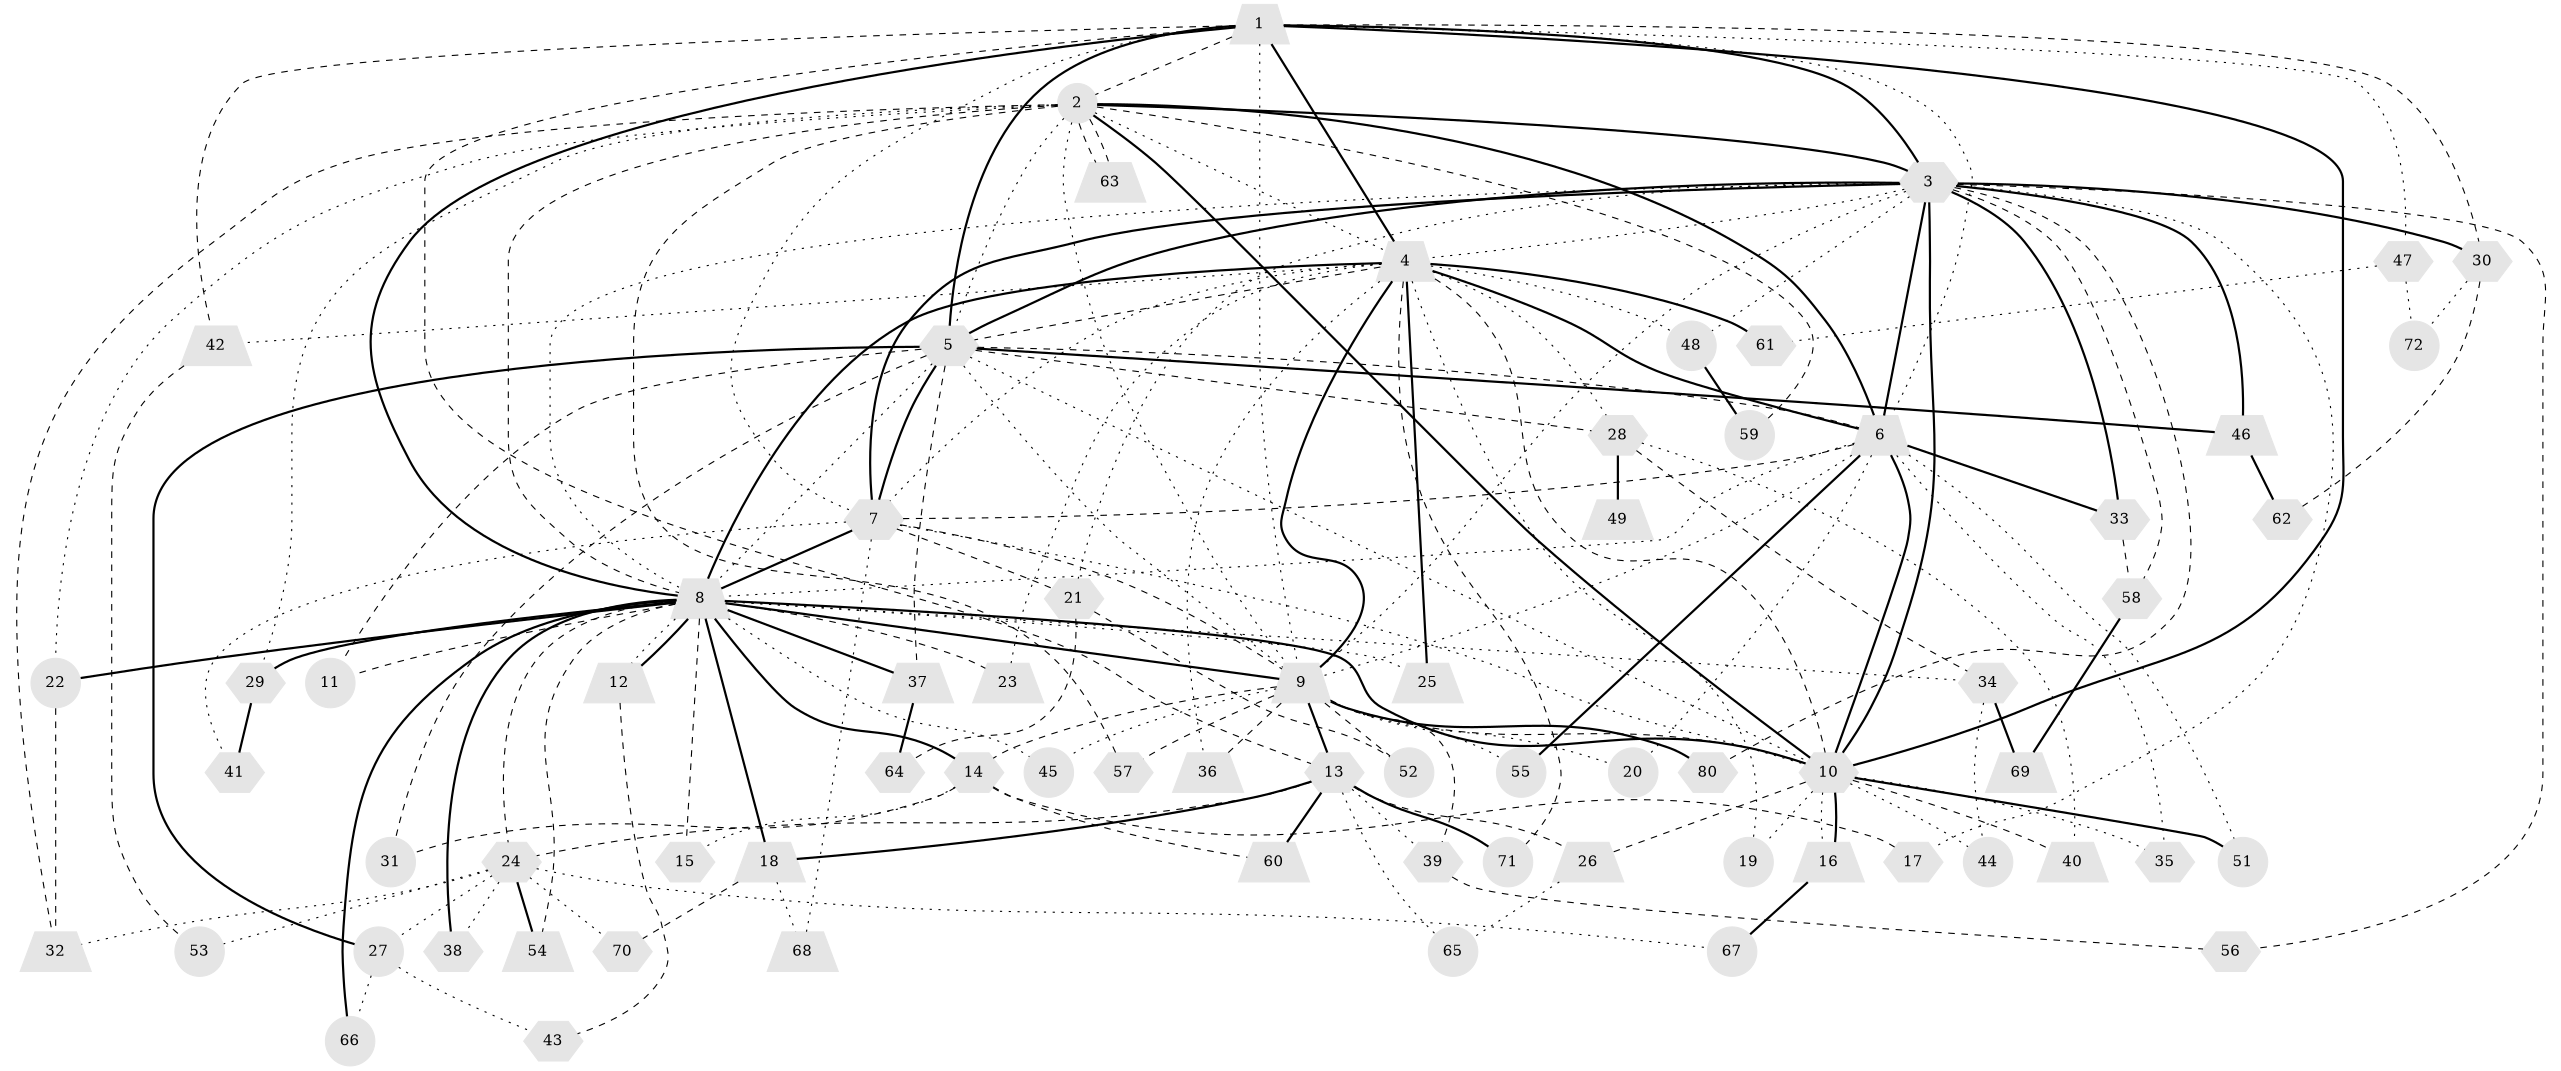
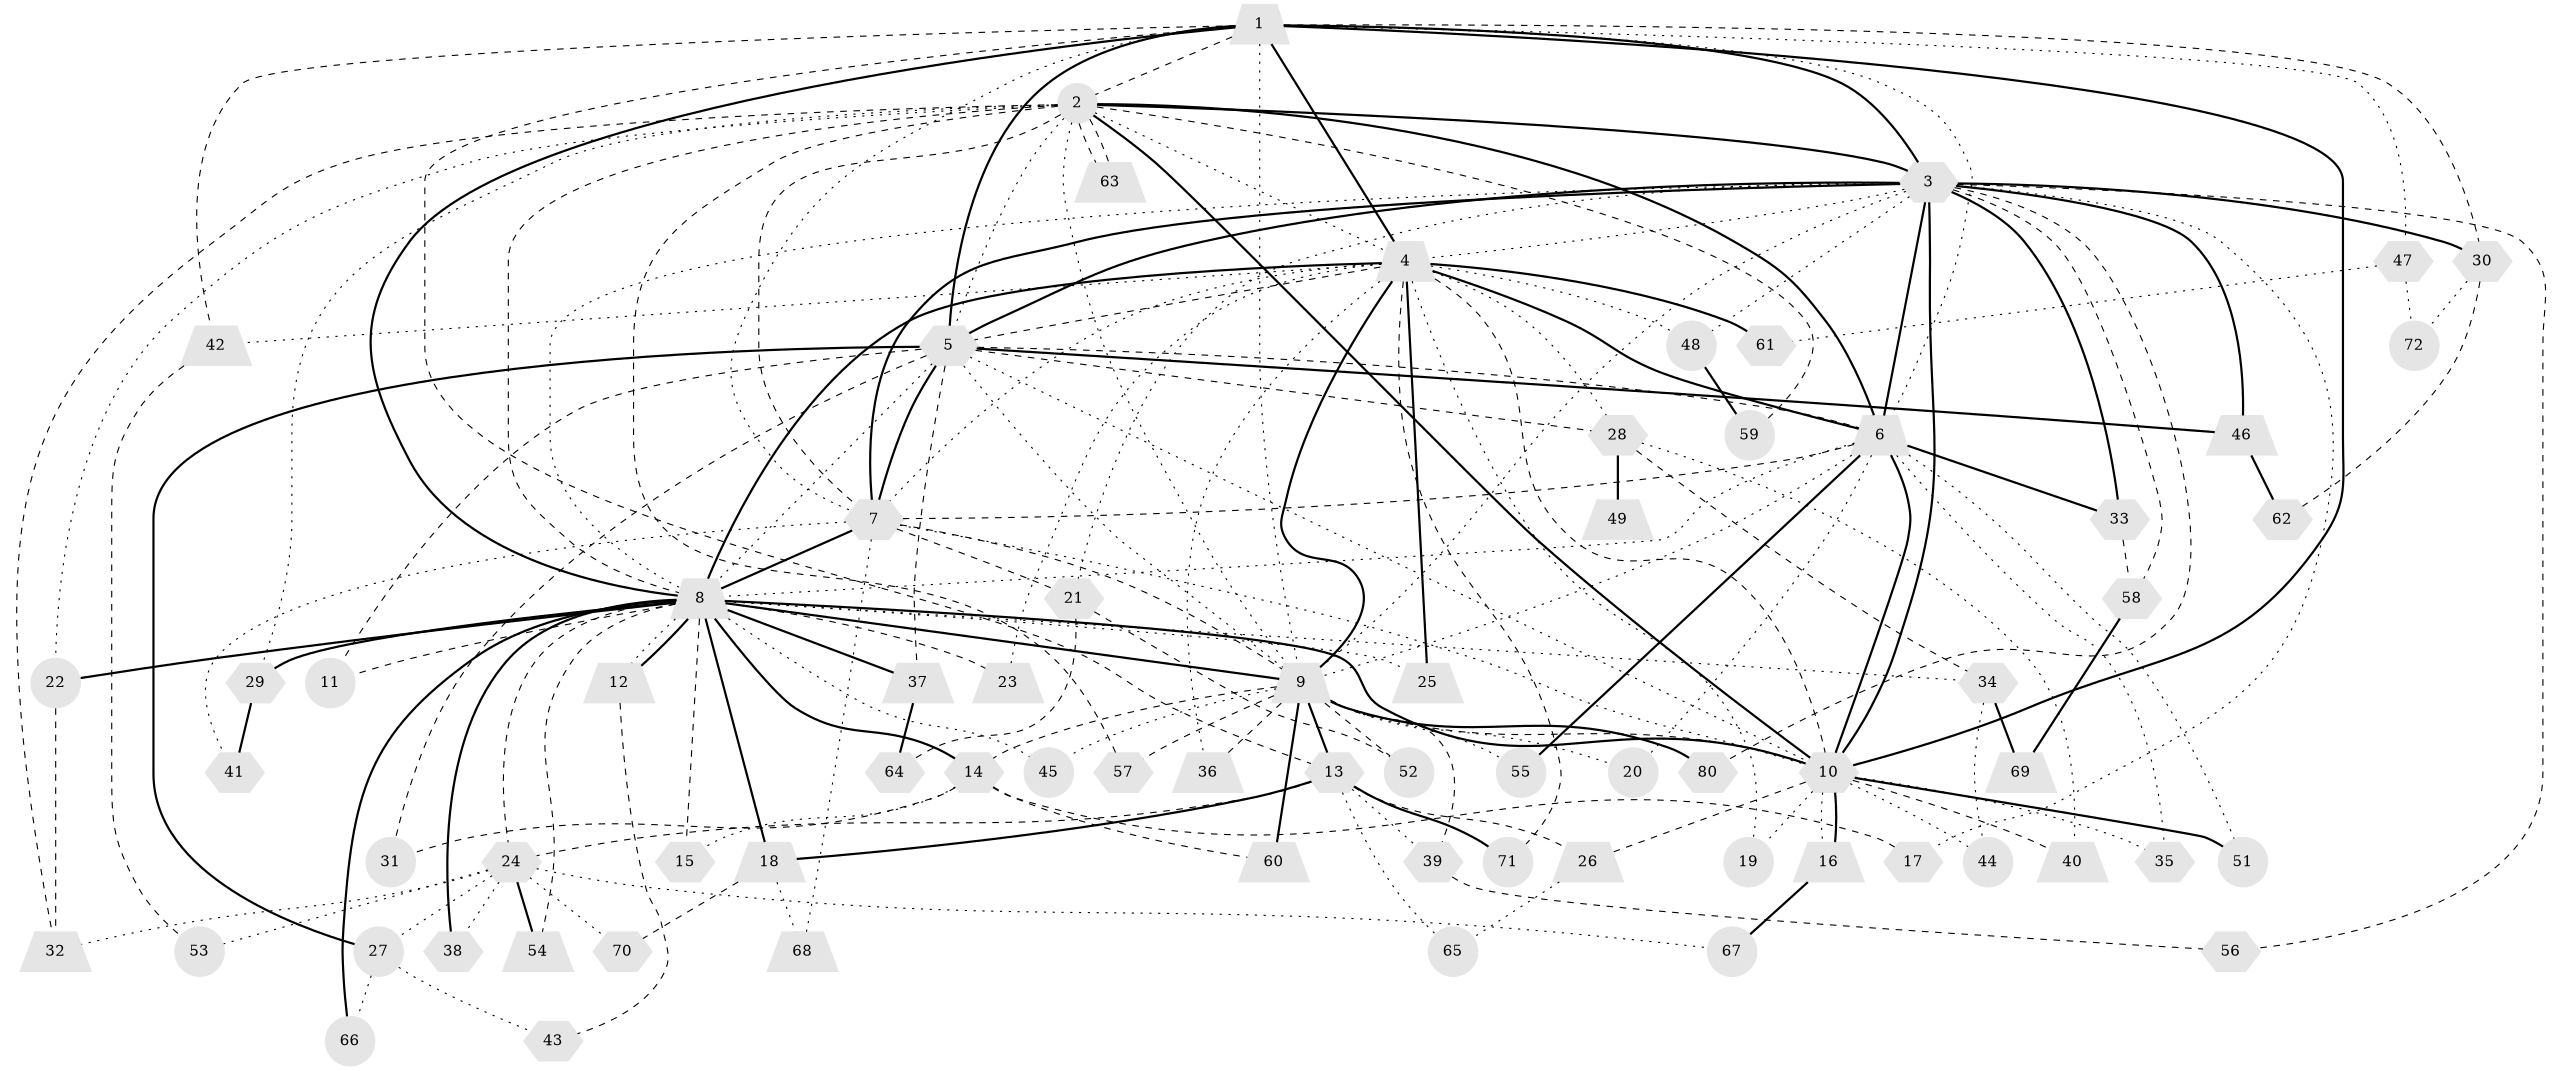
  graph {
    node [color=gray90 shape=hexagon style=filled]
    edge [style=dotted]
    1 [shape=trapezium]
    2 [shape=circle]
    3
    4 [shape=trapezium]
    5
    6 [shape=trapezium]
    7
    8 [shape=trapezium]
    9 [shape=trapezium]
    10
    13
    30
    42 [shape=trapezium]
    47
    22 [shape=circle]
    29
    32 [shape=trapezium]
    57
    59 [shape=circle]
    63 [shape=trapezium]
    17
    21
    33
    46 [shape=trapezium]
    48 [shape=circle]
    n26 [label=80]
    56
    58
    19 [shape=circle]
    23 [shape=trapezium]
    25 [shape=trapezium]
    28
    36 [shape=trapezium]
    61
    71 [shape=circle]
    11 [shape=circle]
    27 [shape=circle]
    31 [shape=circle]
    37 [shape=trapezium]
    20 [shape=circle]
    35
    51 [shape=circle]
    55 [shape=circle]
    41
    68 [shape=trapezium]
    12 [shape=trapezium]
    14
    15
    18 [shape=trapezium]
    24
    34
    38
    45 [shape=circle]
    54 [shape=trapezium]
    66 [shape=circle]
    39
    52 [shape=circle]
    60 [shape=trapezium]
    16 [shape=trapezium]
    26 [shape=trapezium]
    40 [shape=trapezium]
    44 [shape=circle]
    65 [shape=circle]
    62
    72 [shape=circle]
    53 [shape=circle]
    64
    69 [shape=trapezium]
    49 [shape=trapezium]
    43
    70
    67 [shape=circle]
    1 -- 2 [style=dashed]
    1 -- 3 [style=bold]
    1 -- 4 [style=bold]
    1 -- 5 [style=bold]
    1 -- 6
    1 -- 7
    1 -- 8 [style=bold]
    1 -- 9
    1 -- 10 [style=bold]
    1 -- 13 [style=dashed]
    1 -- 30 [style=dashed]
    1 -- 42 [style=dashed]
    1 -- 47
    2 -- 3 [style=bold]
    2 -- 4
    2 -- 5
    2 -- 6 [style=bold]
+   2 -- 7 [style=dashed]
    2 -- 8 [style=dashed]
    2 -- 9
    2 -- 10 [style=bold]
    2 -- 22
    2 -- 29
    2 -- 32 [style=dashed]
    2 -- 57 [style=dashed]
    2 -- 59 [style=dashed]
    2 -- 63 [style=dashed]
    2 -- 63 [style=dashed]
    3 -- 4
    3 -- 5 [style=bold]
    3 -- 6 [style=bold]
    3 -- 7 [style=bold]
    3 -- 8
    3 -- 9
    3 -- 10 [style=bold]
    3 -- 30 [style=bold]
    3 -- 17
    3 -- 21
    3 -- 33 [style=bold]
    3 -- 46 [style=bold]
    3 -- 48
    3 -- n26 [style=dashed]
    3 -- 56 [style=dashed]
    3 -- 58 [style=dashed]
    4 -- 5 [style=dashed]
    4 -- 6 [style=bold]
    4 -- 7
    4 -- 8 [style=bold]
    4 -- 9 [style=bold]
    4 -- 10 [style=dashed]
    4 -- 42
    4 -- 48
    4 -- 19
    4 -- 23
    4 -- 25 [style=bold]
    4 -- 28
    4 -- 36
    4 -- 61 [style=bold]
    4 -- 71 [style=dashed]
    5 -- 6 [style=dashed]
    5 -- 7 [style=bold]
    5 -- 8
    5 -- 9
    5 -- 10
    5 -- 46 [style=bold]
    5 -- 28 [style=dashed]
    5 -- 11 [style=dashed]
    5 -- 27 [style=bold]
    5 -- 31 [style=dashed]
    5 -- 37 [style=dashed]
    6 -- 7 [style=dashed]
    6 -- 8
    6 -- 9
    6 -- 10 [style=bold]
    6 -- 33 [style=bold]
    6 -- 20
    6 -- 35
    6 -- 51
    6 -- 55 [style=bold]
    7 -- 8 [style=bold]
    7 -- 9 [style=dashed]
    7 -- 10
    7 -- 21 [style=dashed]
    7 -- 41
    7 -- 68
    8 -- 9 [style=bold]
    8 -- 10 [style=bold]
    8 -- 22 [style=bold]
    8 -- 29 [style=bold]
    8 -- 23 [style=dashed]
    8 -- 25
    8 -- 11 [style=dashed]
    8 -- 37 [style=bold]
    8 -- 12
    8 -- 12 [style=bold]
    8 -- 14 [style=bold]
    8 -- 15 [style=dashed]
    8 -- 18 [style=bold]
    8 -- 24 [style=dashed]
    8 -- 34
    8 -- 38 [style=bold]
    8 -- 45
    8 -- 54 [style=dashed]
    8 -- 66 [style=bold]
    9 -- 10 [style=dashed]
    9 -- 13 [style=bold]
    9 -- 57 [style=dashed]
    9 -- n26 [style=bold]
    9 -- 36 [style=dashed]
    9 -- 20
    9 -- 55
    9 -- 14 [style=dashed]
    9 -- 45
    9 -- 39 [style=dashed]
    9 -- 52 [style=dashed]
-   13 -- 60 [style=bold]
+   9 -- 60 [style=bold]
    10 -- 19
    10 -- 35
    10 -- 51 [style=bold]
    10 -- 16
    10 -- 16 [style=bold]
    10 -- 26 [style=dashed]
    10 -- 40 [style=dashed]
    10 -- 44
    13 -- 71 [style=bold]
    13 -- 18 [style=bold]
    13 -- 24 [style=dashed]
    13 -- 39
    13 -- 26 [style=dashed]
    13 -- 65
    30 -- 62 [style=dashed]
    30 -- 72
    42 -- 53 [style=dashed]
    47 -- 61
    47 -- 72
    22 -- 32 [style=dashed]
    29 -- 41 [style=bold]
    21 -- 52 [style=dashed]
    21 -- 64 [style=dashed]
    33 -- 58 [style=dashed]
    46 -- 62 [style=bold]
    48 -- 59 [style=bold]
    58 -- 69 [style=bold]
    28 -- 34 [style=dashed]
    28 -- 40
    28 -- 49 [style=bold]
    27 -- 66
    27 -- 43
    37 -- 64 [style=bold]
    12 -- 43 [style=dashed]
    14 -- 17 [style=dashed]
    14 -- 31 [style=dashed]
    14 -- 15
    14 -- 60 [style=dashed]
    18 -- 68
    18 -- 70 [style=dashed]
    24 -- 32
    24 -- 27
    24 -- 38
    24 -- 54 [style=bold]
    24 -- 53
    24 -- 70
    24 -- 67
    34 -- 44
    34 -- 69 [style=bold]
    39 -- 56 [style=dashed]
    16 -- 67 [style=bold]
    26 -- 65
  }
